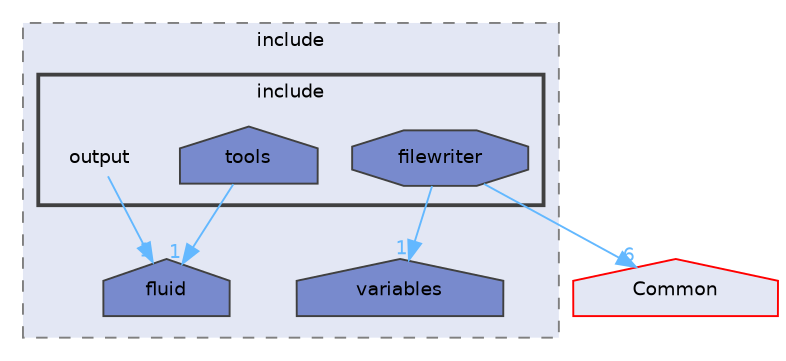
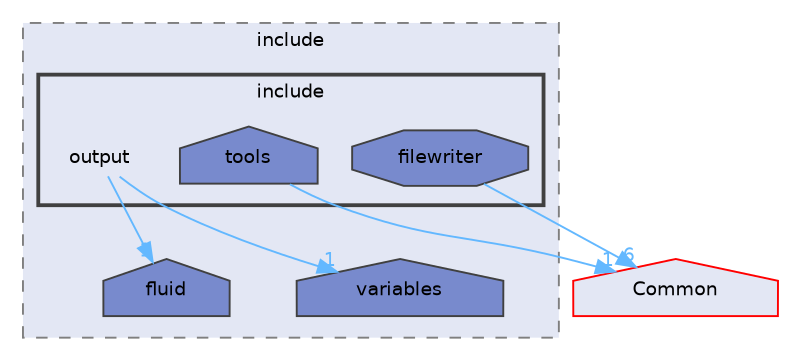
  digraph {
    compound=true
    node [fontname=Helvetica fontsize=10 shape=house color=grey25 fillcolor="#788acd" style=filled]
    edge [color=steelblue1 fontcolor=steelblue1 fontname=Helvetica fontsize=10 headlabel=1 labeldistance=1.5 labelfontname=Helvetica labelfontsize=10]
    n1 [height=0.2 label=output shape=plaintext width=0.4 color="" fillcolor="" style=""]
    n2 [height=0.2 label=filewriter shape=octagon width=0.4]
    n3 [height=0.2 label=tools width=0.4]
    n4 [height=0.2 label=fluid width=0.4]
    n5 [height=0.2 label=variables width=0.4]
    n6 [color=red fillcolor="#e3e7f4" height=0.2 label=Common width=0.4]
    subgraph cluster_1 {
      bgcolor="#e3e7f4"
      fontname=Helvetica
      fontsize=10
      label=include
      pencolor=grey50
      style="filled,dashed"
      n4
      n5
      subgraph cluster_2 {
        bgcolor="#e3e7f4"
        fontname=Helvetica
        fontsize=10
        label=include
        pencolor=grey25
        style="filled,bold"
        n1
        n2
        n3
      }
    }
    n1 -> n4
-   n2 -> n5
+   n1 -> n5
    n2 -> n6 [headlabel=6]
-   n3 -> n4
+   n3 -> n6
  }
